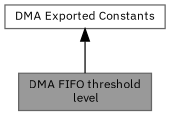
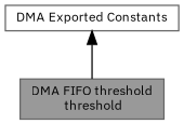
  digraph {
    rankdir=TB
    fontname="IBM Plex Sans"
    node [fontname="IBM Plex Sans" fontsize=10 shape=box style=filled]
    n1 [color=grey40 fillcolor=white height=0.2 label="DMA Exported Constants" width=0.4]
-   n2 [color=gray40 fillcolor=grey60 fontcolor=black height=0.2 label="DMA FIFO threshold\l level" width=0.4]
+   n2 [color=gray40 fillcolor=grey60 fontcolor=black height=0.2 label="DMA FIFO threshold\l threshold" width=0.4]
    n1 -> n2 [dir=back fontname="IBM Plex Sans" fontsize=10 labelfontname=Helvetica labelfontsize=10 shape=plaintext style=solid]
  }
